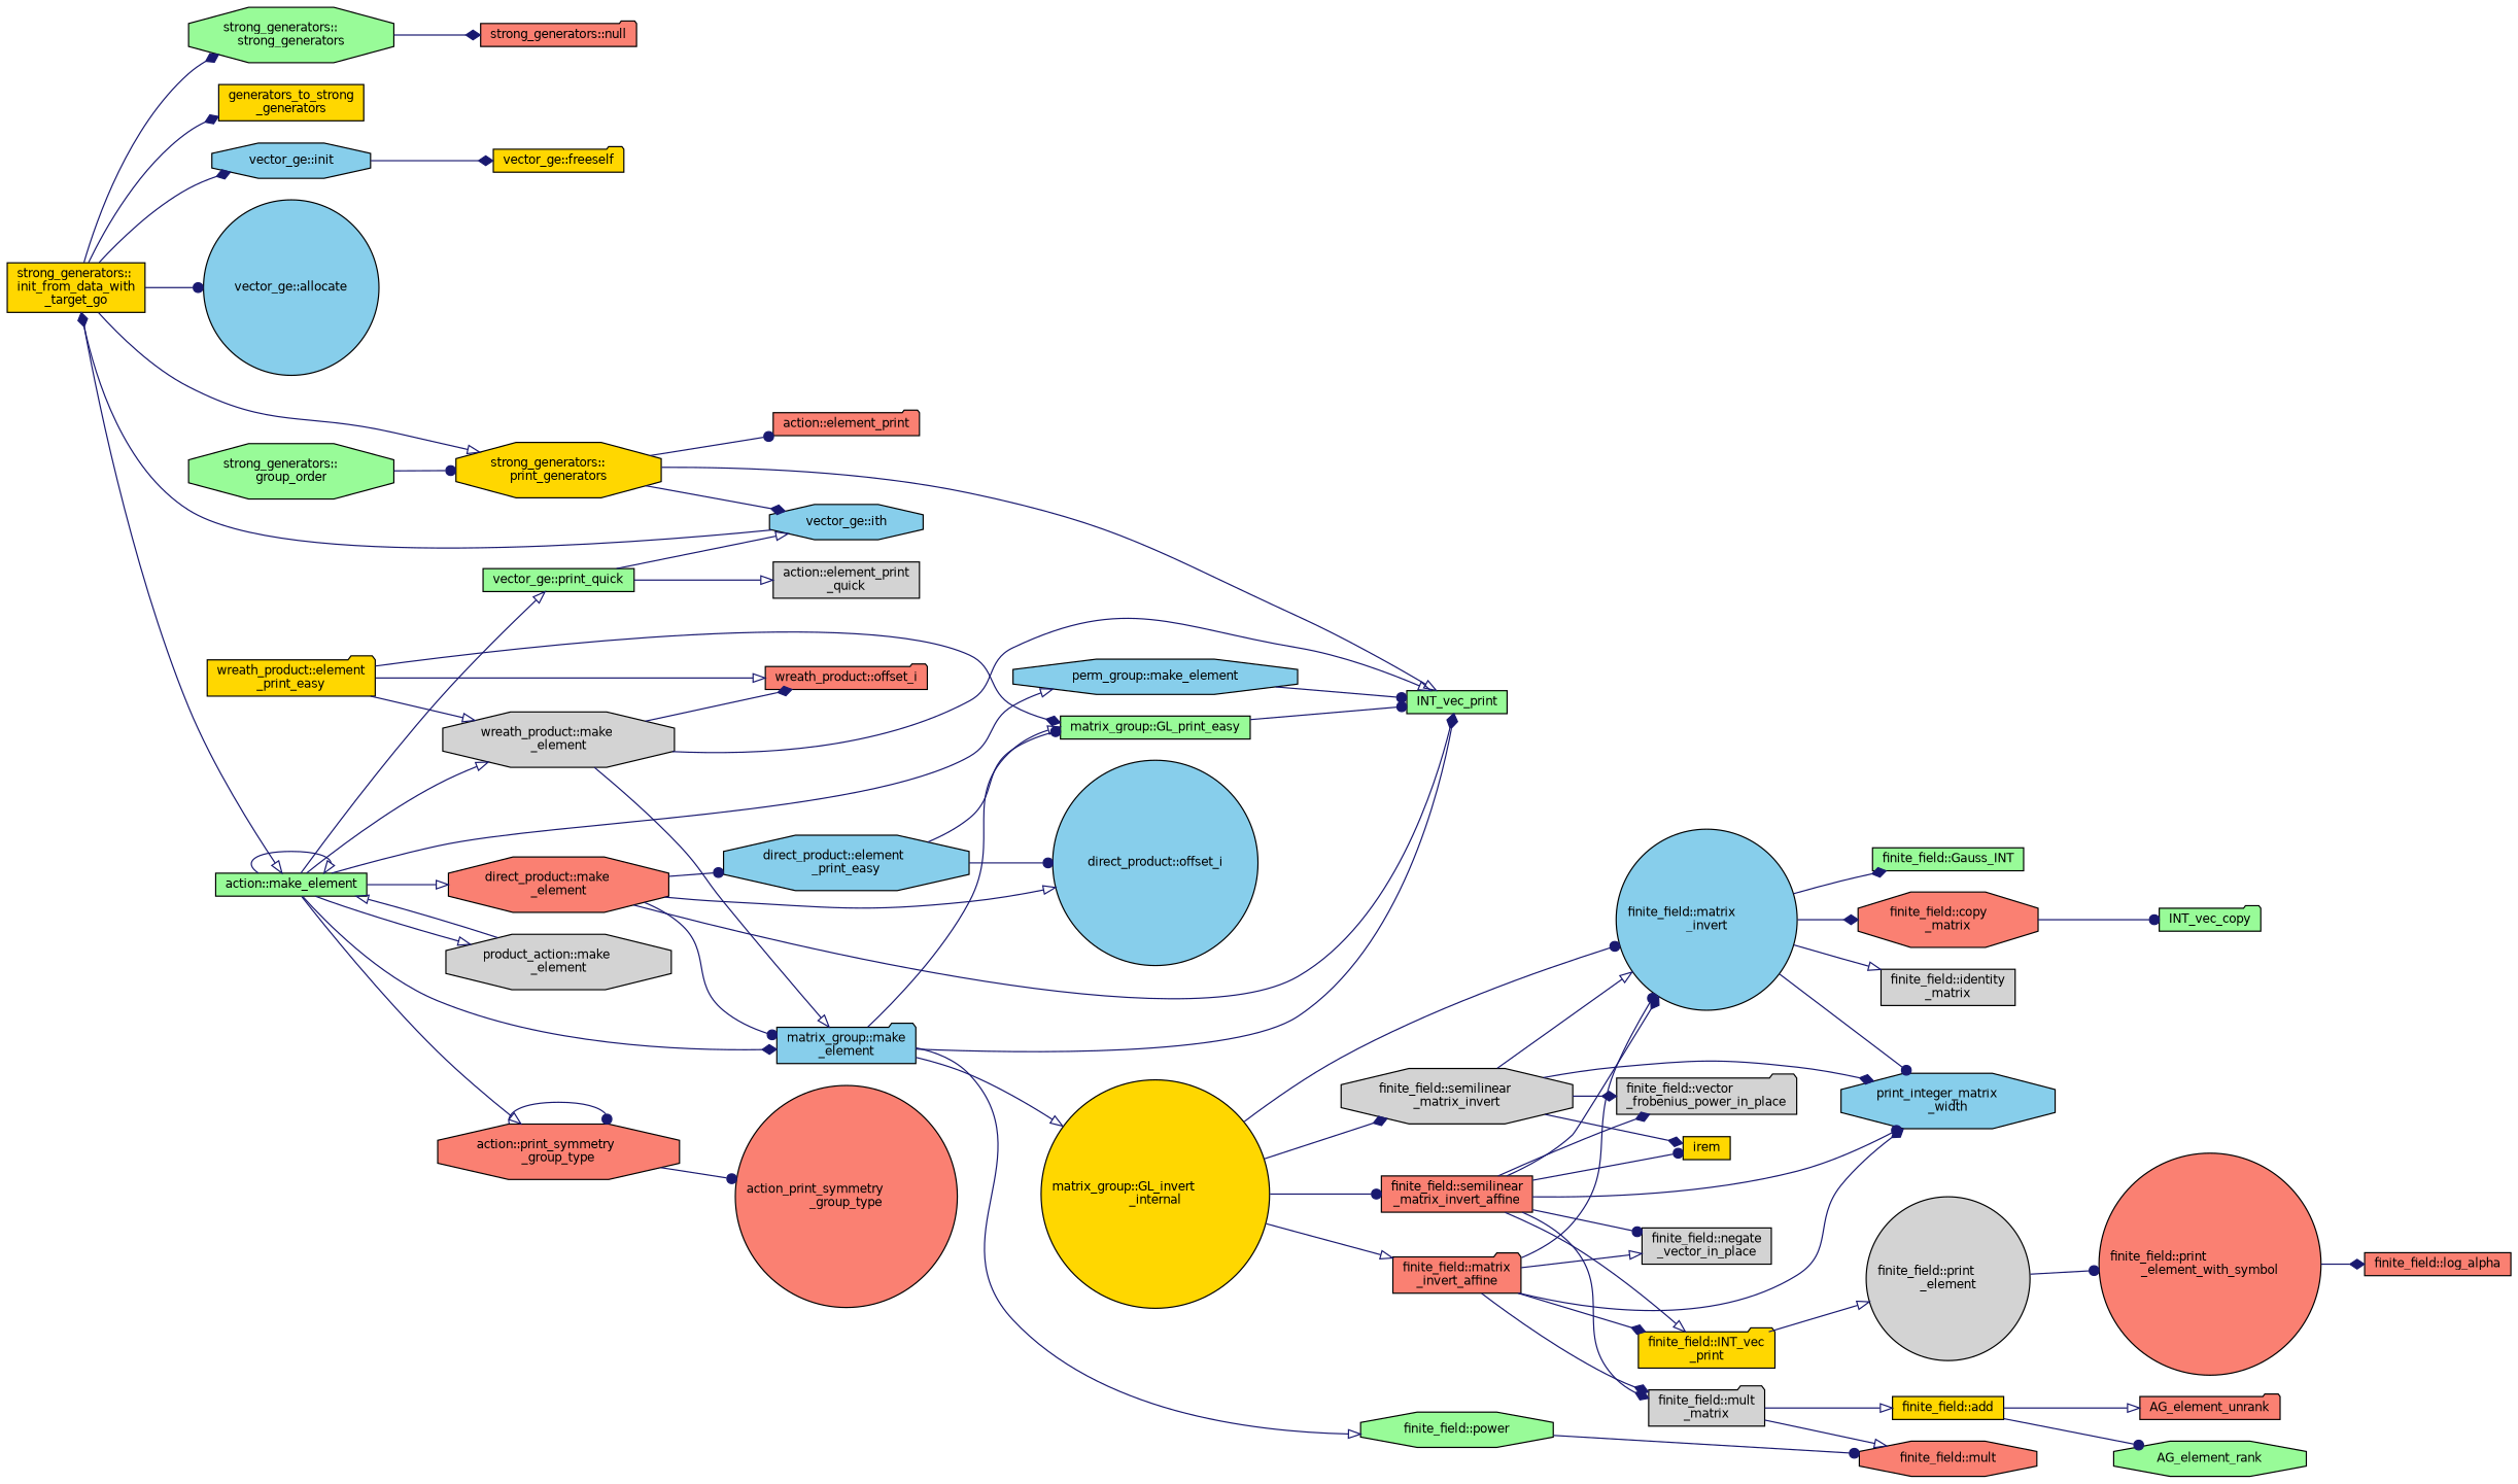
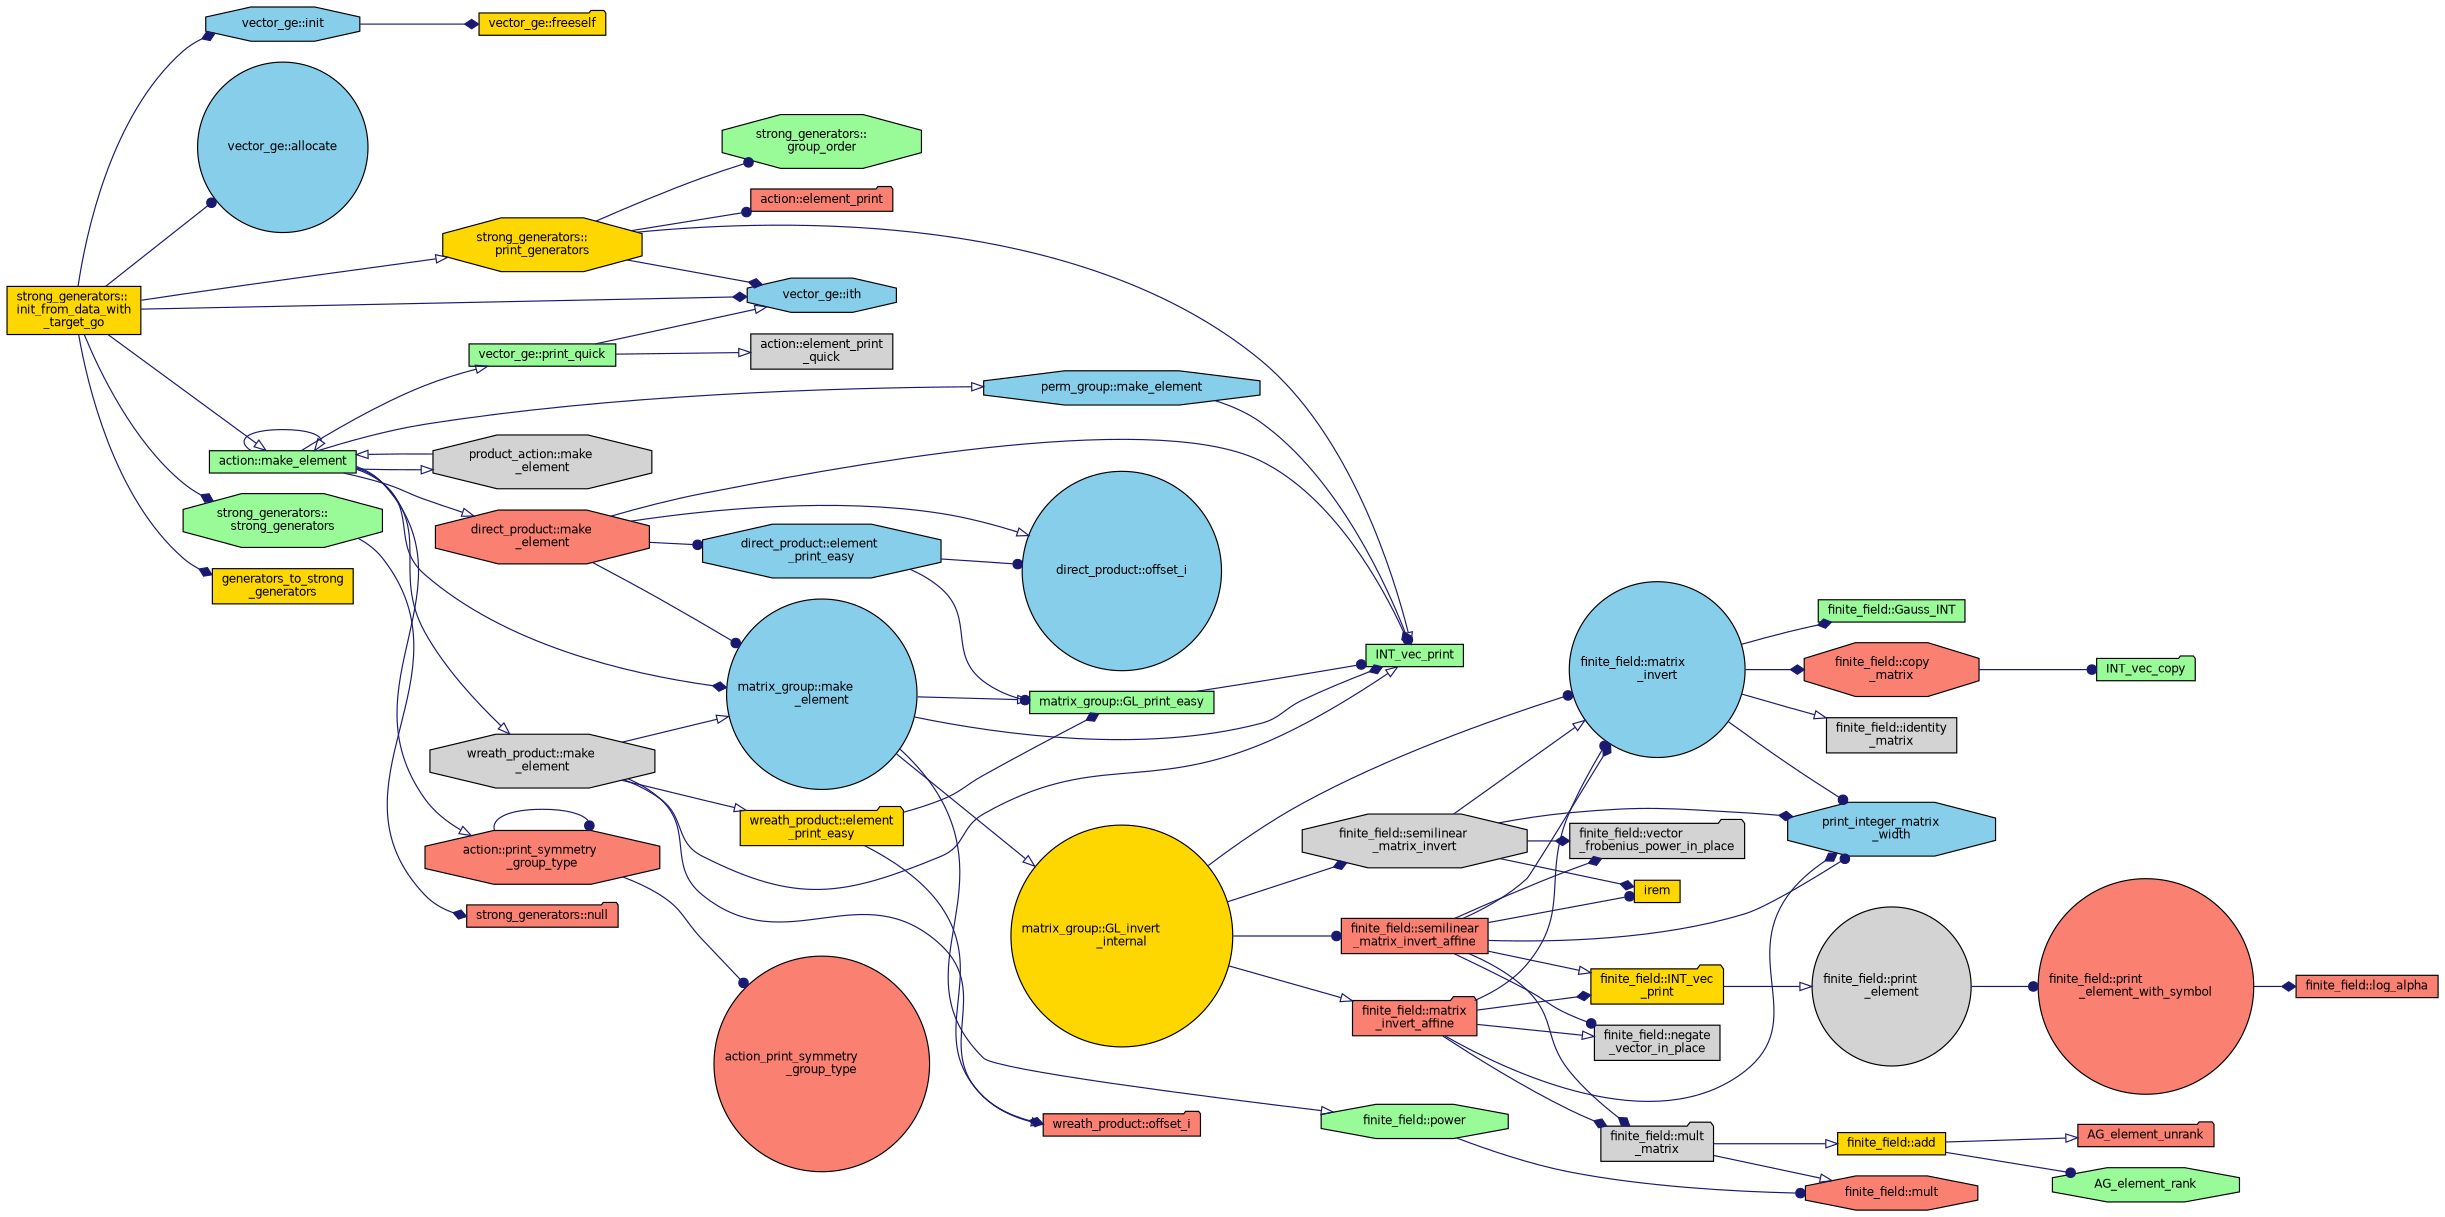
  digraph {
    rankdir=LR
    node [color=black fillcolor=salmon fontname=Helvetica fontsize=10 shape=octagon style=filled]
    edge [arrowhead=onormal color=midnightblue fontname=Helvetica fontsize=10 labelfontname=Helvetica labelfontsize=10 style=solid]
    n1 [fillcolor=gold fontcolor=black height=0.2 label="strong_generators::\linit_from_data_with\l_target_go" shape=box width=0.4]
    n2 [fillcolor=skyblue height=0.2 label="vector_ge::init" width=0.4]
    n3 [fillcolor=skyblue height=0.2 label="vector_ge::allocate" shape=circle width=0.4]
    n4 [fillcolor=palegreen height=0.2 label="action::make_element" shape=box width=0.4]
    n5 [fillcolor=skyblue height=0.2 label="vector_ge::ith" width=0.4]
    n6 [fillcolor=palegreen height=0.2 label="strong_generators::\lstrong_generators" width=0.4]
    n7 [fillcolor=gold height=0.2 label="generators_to_strong\l_generators" shape=box width=0.4]
    n8 [fillcolor=gold height=0.2 label="strong_generators::\lprint_generators" width=0.4]
    n9 [fillcolor=gold height=0.2 label="vector_ge::freeself" shape=folder width=0.4]
    n10 [fillcolor=palegreen height=0.2 label="vector_ge::print_quick" shape=box width=0.4]
    n11 [fillcolor=lightgrey height=0.2 label="product_action::make\l_element" width=0.4]
-   n12 [fillcolor=skyblue height=0.2 label="matrix_group::make\l_element" shape=folder width=0.4]
+   n12 [fillcolor=skyblue height=0.2 label="matrix_group::make\l_element" shape=circle width=0.4]
    n13 [fillcolor=lightgrey height=0.2 label="wreath_product::make\l_element" width=0.4]
    n14 [height=0.2 label="direct_product::make\l_element" width=0.4]
    n15 [fillcolor=skyblue height=0.2 label="perm_group::make_element" width=0.4]
    n16 [height=0.2 label="action::print_symmetry\l_group_type" width=0.4]
    n17 [fillcolor=lightgrey height=0.2 label="action::element_print\l_quick" shape=box width=0.4]
    n18 [height=0.2 label="strong_generators::null" shape=folder width=0.4]
    n19 [fillcolor=palegreen height=0.2 label=INT_vec_print shape=box width=0.4]
    n20 [fillcolor=palegreen height=0.2 label="strong_generators::\lgroup_order" width=0.4]
    n21 [height=0.2 label="action::element_print" shape=folder width=0.4]
    n22 [fillcolor=palegreen height=0.2 label="finite_field::power" width=0.4]
    n23 [fillcolor=gold height=0.2 label="matrix_group::GL_invert\l_internal" shape=circle width=0.4]
    n24 [fillcolor=palegreen height=0.2 label="matrix_group::GL_print_easy" shape=box width=0.4]
    n25 [height=0.2 label="wreath_product::offset_i" shape=folder width=0.4]
    n26 [fillcolor=gold height=0.2 label="wreath_product::element\l_print_easy" shape=folder width=0.4]
    n27 [fillcolor=skyblue height=0.2 label="direct_product::offset_i" shape=circle width=0.4]
    n28 [fillcolor=skyblue height=0.2 label="direct_product::element\l_print_easy" width=0.4]
    n29 [height=0.2 label="action_print_symmetry\l_group_type" shape=circle width=0.4]
    n30 [height=0.2 label="finite_field::mult" width=0.4]
    n31 [fillcolor=lightgrey height=0.2 label="finite_field::semilinear\l_matrix_invert" width=0.4]
    n32 [fillcolor=skyblue height=0.2 label="finite_field::matrix\l_invert" shape=circle width=0.4]
    n33 [height=0.2 label="finite_field::semilinear\l_matrix_invert_affine" shape=box width=0.4]
    n34 [height=0.2 label="finite_field::matrix\l_invert_affine" shape=folder width=0.4]
    n35 [fillcolor=skyblue height=0.2 label="print_integer_matrix\l_width" width=0.4]
    n36 [fillcolor=lightgrey height=0.2 label="finite_field::vector\l_frobenius_power_in_place" shape=folder width=0.4]
    n37 [fillcolor=gold height=0.2 label=irem shape=box width=0.4]
    n38 [height=0.2 label="finite_field::copy\l_matrix" width=0.4]
    n39 [fillcolor=lightgrey height=0.2 label="finite_field::identity\l_matrix" shape=box width=0.4]
    n40 [fillcolor=palegreen height=0.2 label="finite_field::Gauss_INT" shape=box width=0.4]
    n41 [fillcolor=gold height=0.2 label="finite_field::INT_vec\l_print" shape=folder width=0.4]
    n42 [fillcolor=lightgrey height=0.2 label="finite_field::mult\l_matrix" shape=folder width=0.4]
    n43 [fillcolor=lightgrey height=0.2 label="finite_field::negate\l_vector_in_place" shape=box width=0.4]
    n44 [fillcolor=palegreen height=0.2 label=INT_vec_copy shape=folder width=0.4]
    n45 [fillcolor=lightgrey height=0.2 label="finite_field::print\l_element" shape=circle width=0.4]
    n46 [fillcolor=gold height=0.2 label="finite_field::add" shape=box width=0.4]
    n47 [height=0.2 label="finite_field::print\l_element_with_symbol" shape=circle width=0.4]
    n48 [height=0.2 label="finite_field::log_alpha" shape=box width=0.4]
    n49 [height=0.2 label=AG_element_unrank shape=folder width=0.4]
    n50 [fillcolor=palegreen height=0.2 label=AG_element_rank width=0.4]
    n1 -> n2 [arrowhead=diamond]
    n1 -> n3 [arrowhead=dot]
    n1 -> n4
-   n5 -> n1 [arrowhead=diamond]
+   n1 -> n5 [arrowhead=diamond]
    n1 -> n6 [arrowhead=diamond]
    n1 -> n7 [arrowhead=diamond]
    n1 -> n8
    n2 -> n9 [arrowhead=diamond]
    n4 -> n4
    n4 -> n10
    n4 -> n11
    n4 -> n12 [arrowhead=diamond]
    n4 -> n13
    n4 -> n14
    n4 -> n15
    n4 -> n16
    n6 -> n18 [arrowhead=diamond]
    n8 -> n5 [arrowhead=diamond]
    n8 -> n19
-   n20 -> n8 [arrowhead=dot]
+   n8 -> n20 [arrowhead=dot]
    n8 -> n21 [arrowhead=dot]
    n10 -> n5
    n10 -> n17
    n11 -> n4
    n12 -> n19 [arrowhead=diamond]
    n12 -> n22
    n12 -> n23
    n12 -> n24
    n13 -> n12
    n13 -> n19
    n13 -> n25 [arrowhead=diamond]
-   n26 -> n13
+   n13 -> n26
    n14 -> n12 [arrowhead=dot]
    n14 -> n19 [arrowhead=diamond]
    n14 -> n27
    n14 -> n28 [arrowhead=dot]
    n15 -> n19 [arrowhead=dot]
    n16 -> n16 [arrowhead=dot]
    n16 -> n29 [arrowhead=dot]
    n22 -> n30 [arrowhead=dot]
    n23 -> n31 [arrowhead=diamond]
    n23 -> n32 [arrowhead=dot]
    n23 -> n33 [arrowhead=dot]
    n23 -> n34
    n24 -> n19 [arrowhead=dot]
    n26 -> n24 [arrowhead=diamond]
    n26 -> n25
    n28 -> n24 [arrowhead=dot]
    n28 -> n27 [arrowhead=dot]
    n31 -> n32
    n31 -> n35 [arrowhead=diamond]
    n31 -> n36 [arrowhead=diamond]
    n31 -> n37 [arrowhead=diamond]
    n32 -> n35 [arrowhead=dot]
    n32 -> n38 [arrowhead=diamond]
    n32 -> n39
    n32 -> n40 [arrowhead=diamond]
    n33 -> n32 [arrowhead=diamond]
    n33 -> n35 [arrowhead=dot]
    n33 -> n36 [arrowhead=diamond]
    n33 -> n37 [arrowhead=dot]
    n33 -> n41
    n33 -> n42 [arrowhead=diamond]
    n33 -> n43 [arrowhead=dot]
    n34 -> n32 [arrowhead=dot]
    n34 -> n35 [arrowhead=diamond]
    n34 -> n41 [arrowhead=diamond]
    n34 -> n42 [arrowhead=diamond]
    n34 -> n43
    n38 -> n44 [arrowhead=dot]
    n41 -> n45
    n42 -> n30
    n42 -> n46
    n45 -> n47 [arrowhead=dot]
    n46 -> n49
    n46 -> n50 [arrowhead=dot]
    n47 -> n48 [arrowhead=diamond]
  }
